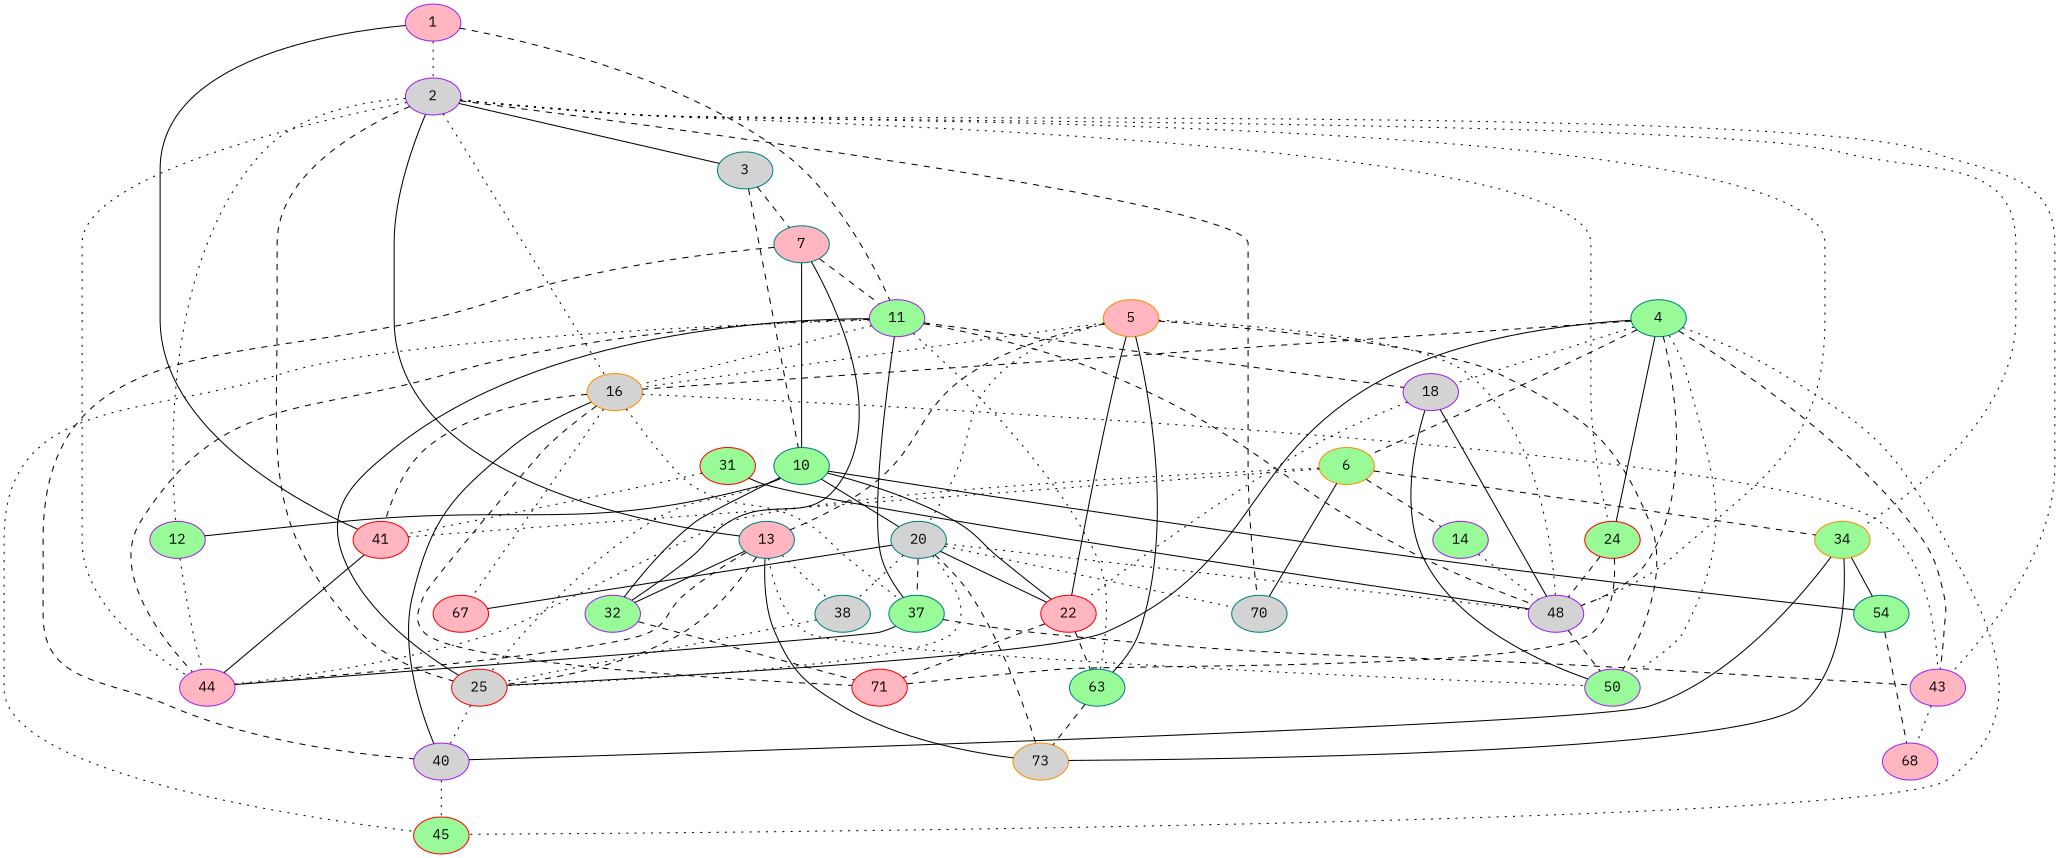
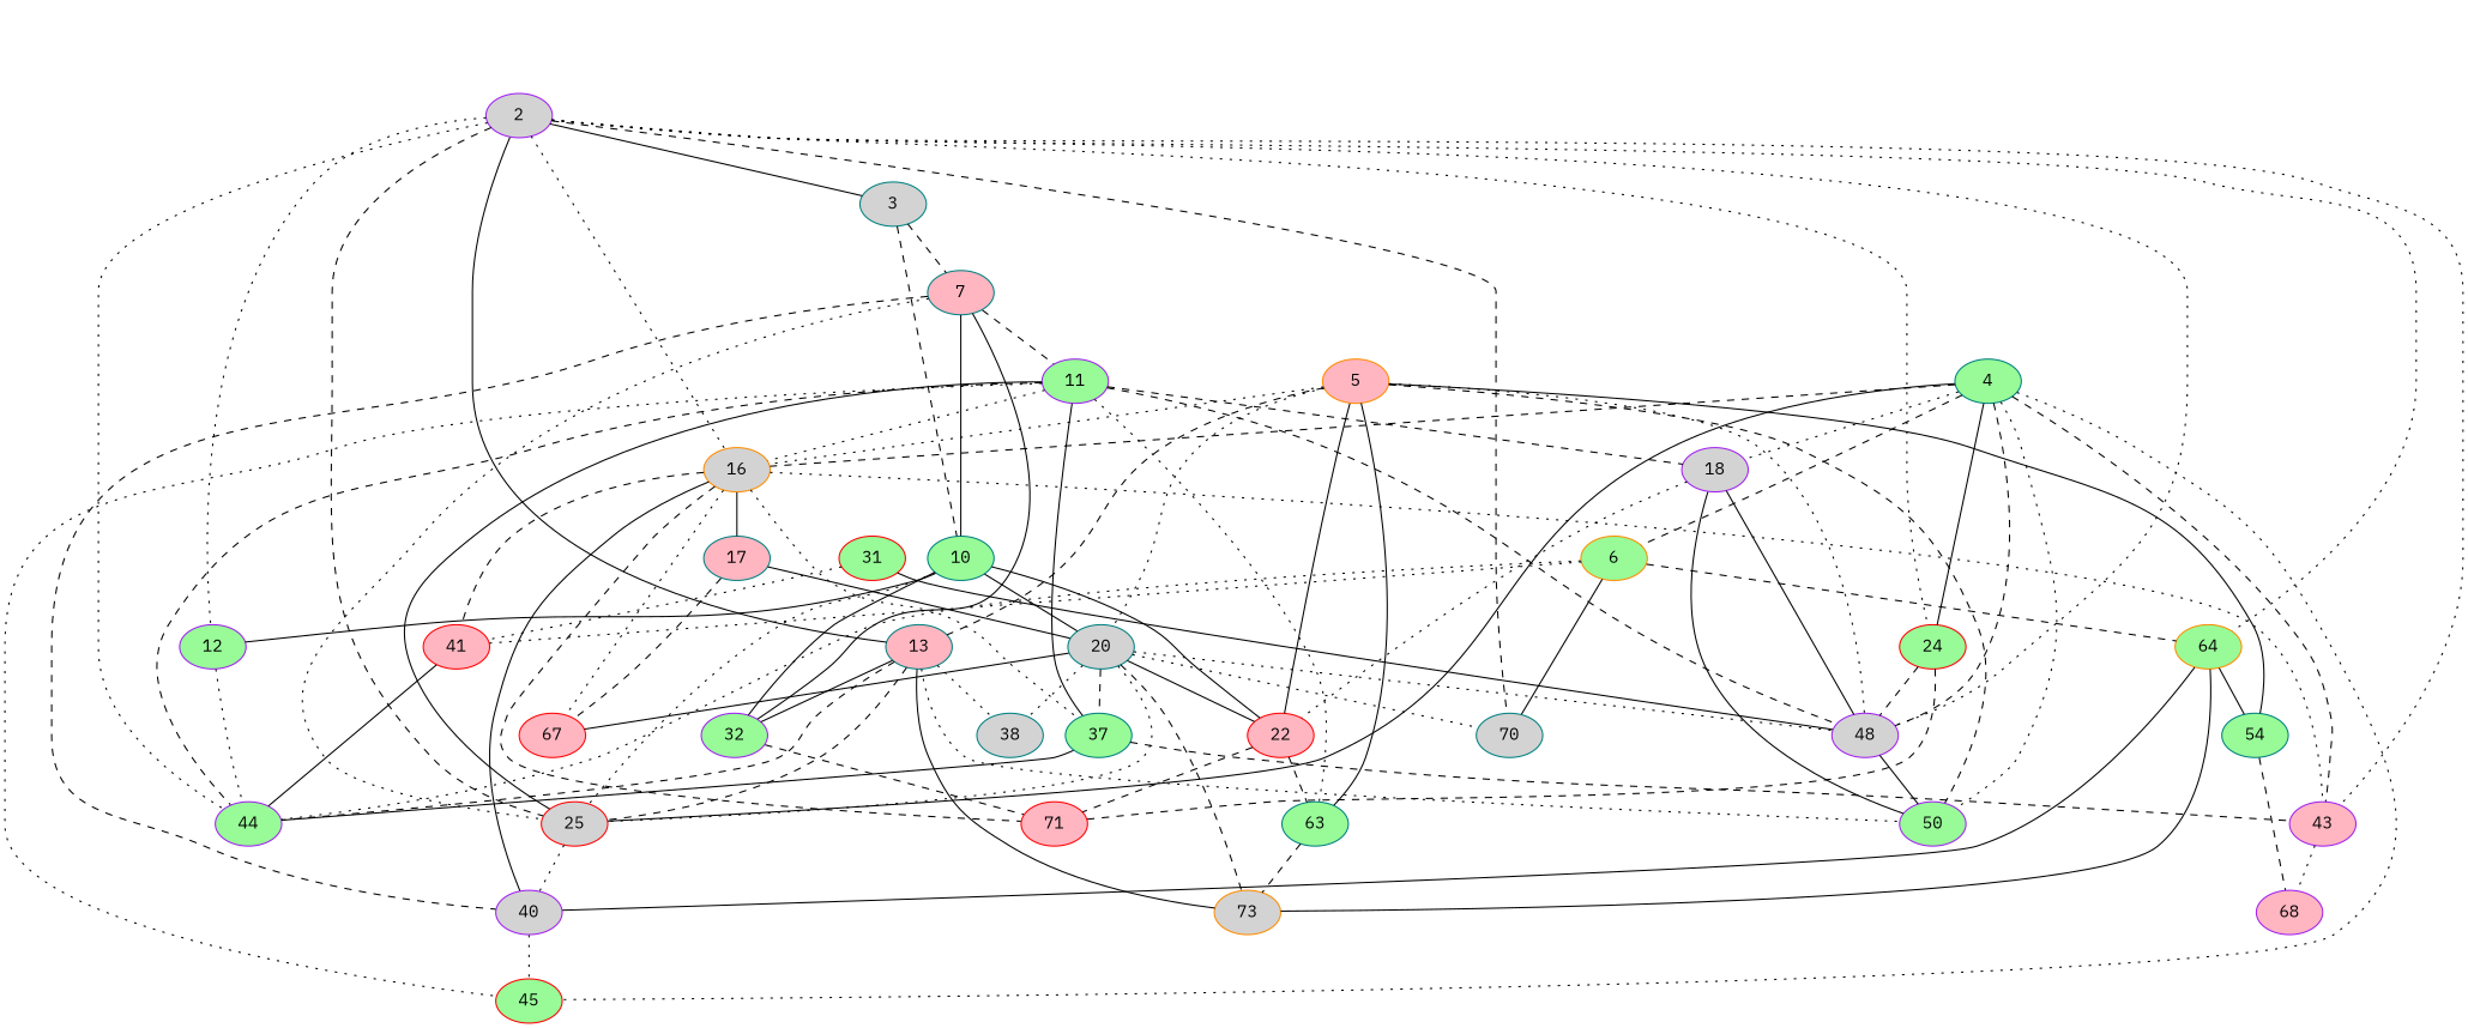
  graph {
    fontname="IBM Plex Mono"
    node [color=purple fillcolor=palegreen fontname="IBM Plex Mono" style=filled]
    edge [fontname="IBM Plex Mono" style=dotted]
    2 [fillcolor=lightgrey super="+49+46+8"]
    3 [color=teal fillcolor=lightgrey]
    12 [super="+76"]
    13 [color=teal fillcolor=lightpink super="+42"]
    16 [color=darkorange fillcolor=lightgrey super="+52+29"]
    24 [color=red super="+47"]
    25 [color=red fillcolor=lightgrey super="+33+30"]
-   34 [color=darkorange super="+66"]
+   34 [color=darkorange super="+66" label=64]
    43 [fillcolor=lightpink]
-   44 [fillcolor=lightpink super="+56"]
+   44 [super="+56"]
    48 [fillcolor=lightgrey super="+74+58"]
    70 [color=teal fillcolor=lightgrey]
-   1 [fillcolor=lightpink]
    11 [super="+19"]
    41 [color=red fillcolor=lightpink]
    18 [fillcolor=lightgrey super="+28"]
    45 [color=red]
    63 [color=teal]
    37 [color=teal super="+53"]
    7 [color=teal fillcolor=lightpink]
    10 [color=teal super="+39"]
    50 [super="+51"]
    32 [super="+69"]
    38 [color=teal fillcolor=lightgrey]
    73 [color=darkorange fillcolor=lightgrey]
    40 [fillcolor=lightgrey super="+81"]
+   17 [color=teal fillcolor=lightpink]
    67 [color=red fillcolor=lightpink]
    71 [color=red fillcolor=lightpink]
    54 [color=teal]
    68 [fillcolor=lightpink]
    n32 [color=teal fillcolor=lightgrey label=20 super="+61+60"]
    22 [color=red fillcolor=lightpink super="+27+62"]
    4 [color=teal super="+78+15+9"]
    6 [color=darkorange super="+59+72"]
-   14
    5 [color=darkorange fillcolor=lightpink super="+23"]
    31 [color=red]
    2 -- 3 [style=solid]
    2 -- 12
    2 -- 13 [style=solid]
    2 -- 16 [weight=2]
    2 -- 24
    2 -- 25 [style=dashed weight=2]
    2 -- 34
    2 -- 43
    2 -- 44 [weight=2]
    2 -- 48
    2 -- 70 [style=dashed]
    3 -- 7 [style=dashed]
    3 -- 10 [style=dashed]
    12 -- 44
    13 -- 25 [style=dashed]
    13 -- 44 [style=dashed]
    13 -- 50
    13 -- 32 [style=solid]
    13 -- 38
    13 -- 73 [style=solid]
    16 -- 43
    16 -- 41 [style=dashed]
    16 -- 37
    16 -- 40 [style=solid]
+   16 -- 17 [style=solid]
    16 -- 67
    16 -- 71 [style=dashed]
    24 -- 48 [style=dashed weight=2]
    24 -- 71 [style=dashed]
    25 -- 40
    34 -- 73 [style=solid]
    34 -- 40 [style=solid]
    34 -- 54 [style=solid]
    43 -- 68
-   48 -- 50 [style=dashed]
-   1 -- 2
-   1 -- 11 [style=dashed]
-   1 -- 41 [style=solid]
+   48 -- 50 [style=solid]
    11 -- 16 [weight=2]
    11 -- 25 [style=solid weight=2]
    11 -- 44 [style=dashed]
    11 -- 48 [style=dashed]
    11 -- 18 [style=dashed]
    11 -- 45
    11 -- 63
    11 -- 37 [style=solid]
    41 -- 44 [style=solid]
    18 -- 48 [style=solid]
    18 -- 50 [style=solid]
    18 -- 22
    63 -- 73 [style=dashed]
    37 -- 43 [style=dashed]
    37 -- 44 [style=solid]
-   38 -- 25
+   7 -- 25
    7 -- 11 [style=dashed]
    7 -- 10 [style=solid]
    7 -- 32 [style=solid]
    7 -- 40 [style=dashed]
    10 -- 12 [style=solid]
    10 -- 25
    10 -- 32 [style=solid]
    10 -- n32 [style=solid]
    10 -- 22 [style=solid]
    32 -- 71 [style=dashed]
    40 -- 45
+   17 -- 67 [style=dashed]
+   17 -- n32 [style=solid]
    54 -- 68 [style=dashed]
    n32 -- 25 [weight=2]
    n32 -- 48
    n32 -- 70
    n32 -- 37 [style=dashed]
    n32 -- 38
    n32 -- 73 [style=dashed]
    n32 -- 67 [style=solid weight=2]
    n32 -- 22 [style=solid]
    22 -- 63 [style=dashed]
    22 -- 71 [style=dashed]
    4 -- 16 [style=dashed]
    4 -- 24 [style=solid]
    4 -- 25 [style=solid]
    4 -- 43 [style=dashed]
    4 -- 48 [style=dashed]
    4 -- 18 [weight=2]
    4 -- 45
    4 -- 50
    4 -- 6 [style=dashed]
    6 -- 34 [style=dashed]
    6 -- 44
    6 -- 70 [style=solid]
    6 -- 41
-   6 -- 14 [style=dashed]
-   14 -- 48
    5 -- 13 [style=dashed]
    5 -- 16
    5 -- 48
    5 -- 63 [style=solid]
    5 -- 50 [style=dashed weight=2]
-   10 -- 54 [style=solid]
+   5 -- 54 [style=solid]
    5 -- n32
    5 -- 22 [style=solid]
    31 -- 48 [style=solid]
    31 -- 41
  }
